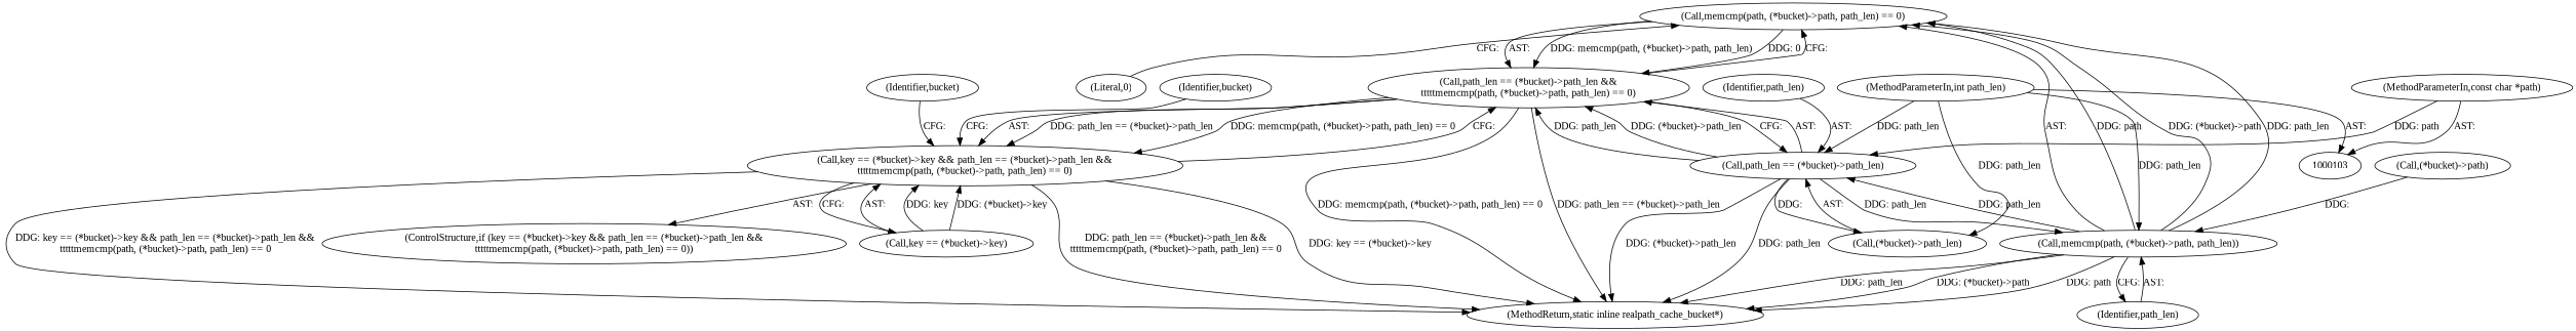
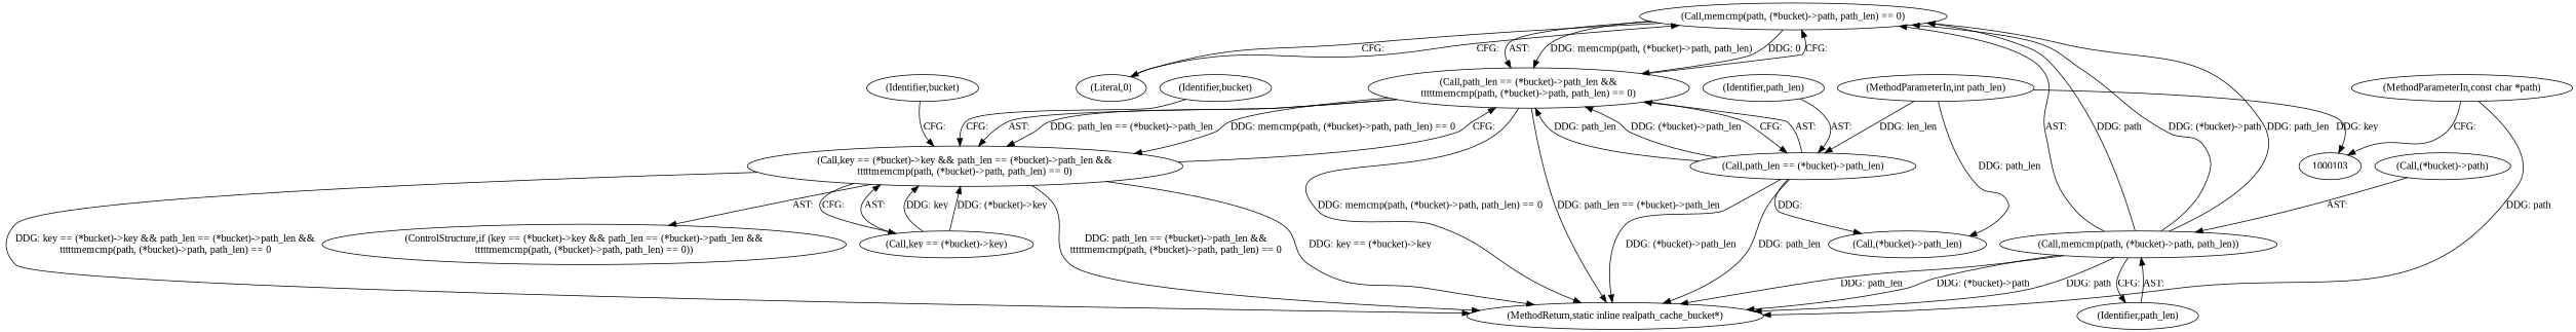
  digraph {
    fontname="Liberation Serif"
    node [fontname="Liberation Serif"]
    edge [fontname="Liberation Serif"]
    n1 [label="(Call,memcmp(path, (*bucket)->path, path_len) == 0)"]
    n2 [label="(Call,path_len == (*bucket)->path_len &&\n\t\t\t\t\tmemcmp(path, (*bucket)->path, path_len) == 0)"]
    n3 [label="(Literal,0)"]
    n4 [label="(MethodReturn,static inline realpath_cache_bucket*)"]
    n5 [label="(Call,path_len == (*bucket)->path_len)"]
    n6 [label="(Call,key == (*bucket)->key && path_len == (*bucket)->path_len &&\n\t\t\t\t\tmemcmp(path, (*bucket)->path, path_len) == 0)"]
    n7 [label="(Call,memcmp(path, (*bucket)->path, path_len))"]
    n8 [label="(Identifier,path_len)"]
    n9 [label="(Call,(*bucket)->path_len)"]
    n10 [label="(MethodParameterIn,const char *path)"]
    1000103
    n12 [label="(MethodParameterIn,int path_len)"]
    n13 [label="(ControlStructure,if (key == (*bucket)->key && path_len == (*bucket)->path_len &&\n\t\t\t\t\tmemcmp(path, (*bucket)->path, path_len) == 0))"]
    n14 [label="(Call,key == (*bucket)->key)"]
    n15 [label="(Call,(*bucket)->path)"]
    n16 [label="(Identifier,bucket)"]
    n17 [label="(Identifier,path_len)"]
    n18 [label="(Identifier,bucket)"]
    n1 -> n2 [label="AST: "]
    n1 -> n2 [label="DDG: memcmp(path, (*bucket)->path, path_len)"]
    n1 -> n2 [label="DDG: 0"]
+   n1 -> n3 [label="CFG: "]
    n2 -> n1 [label="CFG: "]
    n2 -> n4 [label="DDG: memcmp(path, (*bucket)->path, path_len) == 0"]
    n2 -> n4 [label="DDG: path_len == (*bucket)->path_len"]
    n2 -> n5 [label="CFG: "]
    n2 -> n6 [label="AST: "]
    n2 -> n6 [label="DDG: path_len == (*bucket)->path_len"]
    n2 -> n6 [label="DDG: memcmp(path, (*bucket)->path, path_len) == 0"]
    n3 -> n1 [label="CFG: "]
    n5 -> n2 [label="AST: "]
    n5 -> n2 [label="DDG: path_len"]
    n5 -> n2 [label="DDG: (*bucket)->path_len"]
    n5 -> n4 [label="DDG: (*bucket)->path_len"]
    n5 -> n4 [label="DDG: path_len"]
-   n5 -> n7 [label="DDG: path_len"]
    n5 -> n9 [label="DDG: "]
    n6 -> n2 [label="CFG: "]
    n6 -> n4 [label="DDG: path_len == (*bucket)->path_len &&\n\t\t\t\t\tmemcmp(path, (*bucket)->path, path_len) == 0"]
    n6 -> n4 [label="DDG: key == (*bucket)->key"]
    n6 -> n4 [label="DDG: key == (*bucket)->key && path_len == (*bucket)->path_len &&\n\t\t\t\t\tmemcmp(path, (*bucket)->path, path_len) == 0"]
    n6 -> n13 [label="AST: "]
    n6 -> n14 [label="CFG: "]
    n7 -> n1 [label="AST: "]
    n7 -> n1 [label="DDG: path"]
    n7 -> n1 [label="DDG: (*bucket)->path"]
    n7 -> n1 [label="DDG: path_len"]
    n7 -> n4 [label="DDG: path_len"]
    n7 -> n4 [label="DDG: (*bucket)->path"]
    n7 -> n4 [label="DDG: path"]
-   n7 -> n5 [label="DDG: path_len"]
    n7 -> n8 [label="CFG: "]
    n8 -> n7 [label="AST: "]
-   n9 -> n5 [label="AST: "]
-   n10 -> n5 [label="DDG: path"]
-   n10 -> 1000103 [label="AST: "]
-   n12 -> n5 [label="DDG: path_len"]
-   n12 -> n7 [label="DDG: path_len"]
+   n10 -> n4 [label="DDG: path"]
+   n10 -> 1000103 [label="CFG: "]
+   n12 -> n5 [label="DDG: len_len"]
    n12 -> n9 [label="DDG: path_len"]
-   n12 -> 1000103 [label="AST: "]
+   n12 -> 1000103 [label="DDG: key"]
    n14 -> n6 [label="AST: "]
    n14 -> n6 [label="DDG: key"]
    n14 -> n6 [label="DDG: (*bucket)->key"]
-   n15 -> n7 [label="DDG: "]
+   n15 -> n7 [label="AST: "]
    n16 -> n6 [label="CFG: "]
    n17 -> n5 [label="AST: "]
    n18 -> n6 [label="CFG: "]
  }
